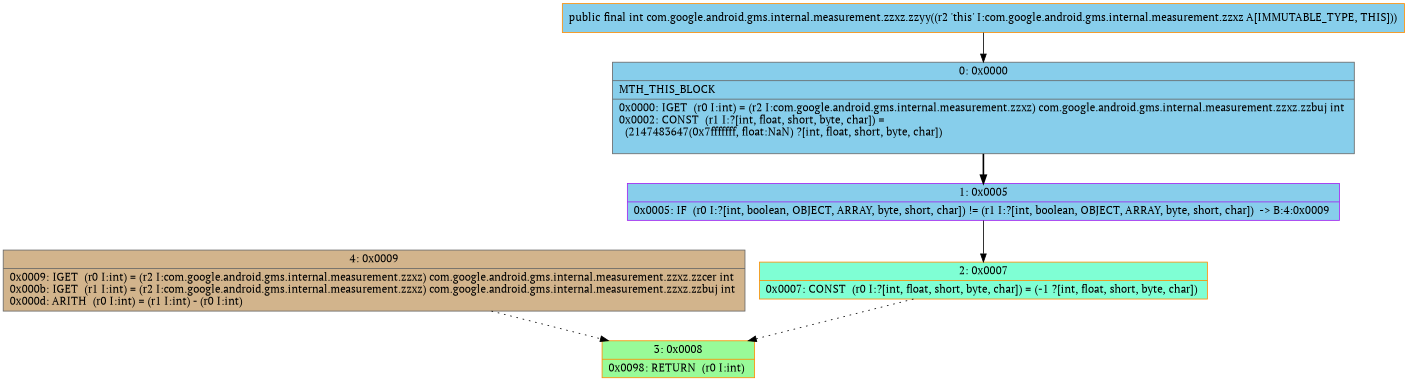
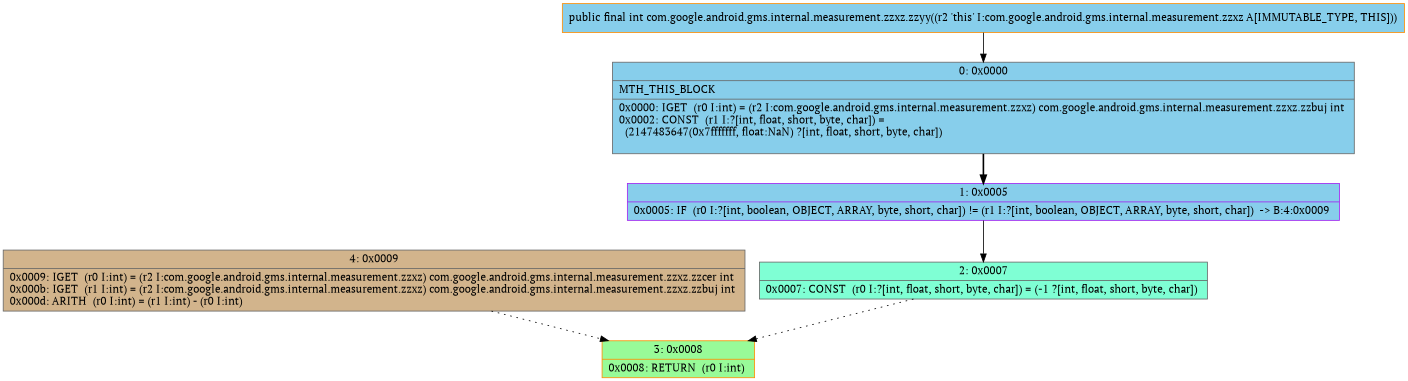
  digraph {
    fontname="PT Serif"
    node [color=darkorange fillcolor=skyblue fontname="PT Serif" shape=record style=filled]
    edge [fontname="PT Serif" style=solid]
    n1 [color=gray40 label="{0\:\ 0x0000|MTH_THIS_BLOCK\l|0x0000: IGET  (r0 I:int) = (r2 I:com.google.android.gms.internal.measurement.zzxz) com.google.android.gms.internal.measurement.zzxz.zzbuj int \l0x0002: CONST  (r1 I:?[int, float, short, byte, char]) = \l  (2147483647(0x7fffffff, float:NaN) ?[int, float, short, byte, char])\l \l}"]
    n2 [color=purple label="{1\:\ 0x0005|0x0005: IF  (r0 I:?[int, boolean, OBJECT, ARRAY, byte, short, char]) != (r1 I:?[int, boolean, OBJECT, ARRAY, byte, short, char])  \-\> B:4:0x0009 \l}"]
-   n3 [fillcolor=aquamarine label="{2\:\ 0x0007|0x0007: CONST  (r0 I:?[int, float, short, byte, char]) = (\-1 ?[int, float, short, byte, char]) \l}"]
-   n4 [fillcolor=palegreen label="{3\:\ 0x0008|0x0098: RETURN  (r0 I:int) \l}"]
+   n3 [color=gray40 fillcolor=aquamarine label="{2\:\ 0x0007|0x0007: CONST  (r0 I:?[int, float, short, byte, char]) = (\-1 ?[int, float, short, byte, char]) \l}"]
+   n4 [fillcolor=palegreen label="{3\:\ 0x0008|0x0008: RETURN  (r0 I:int) \l}"]
    n5 [color=gray40 fillcolor=tan label="{4\:\ 0x0009|0x0009: IGET  (r0 I:int) = (r2 I:com.google.android.gms.internal.measurement.zzxz) com.google.android.gms.internal.measurement.zzxz.zzcer int \l0x000b: IGET  (r1 I:int) = (r2 I:com.google.android.gms.internal.measurement.zzxz) com.google.android.gms.internal.measurement.zzxz.zzbuj int \l0x000d: ARITH  (r0 I:int) = (r1 I:int) \- (r0 I:int) \l}"]
    n6 [label="{public final int com.google.android.gms.internal.measurement.zzxz.zzyy((r2 'this' I:com.google.android.gms.internal.measurement.zzxz A[IMMUTABLE_TYPE, THIS])) }"]
    n1 -> n2 [style=bold]
    n2 -> n3
    n3 -> n4 [style=dotted]
    n5 -> n4 [style=dotted]
    n6 -> n1
  }
